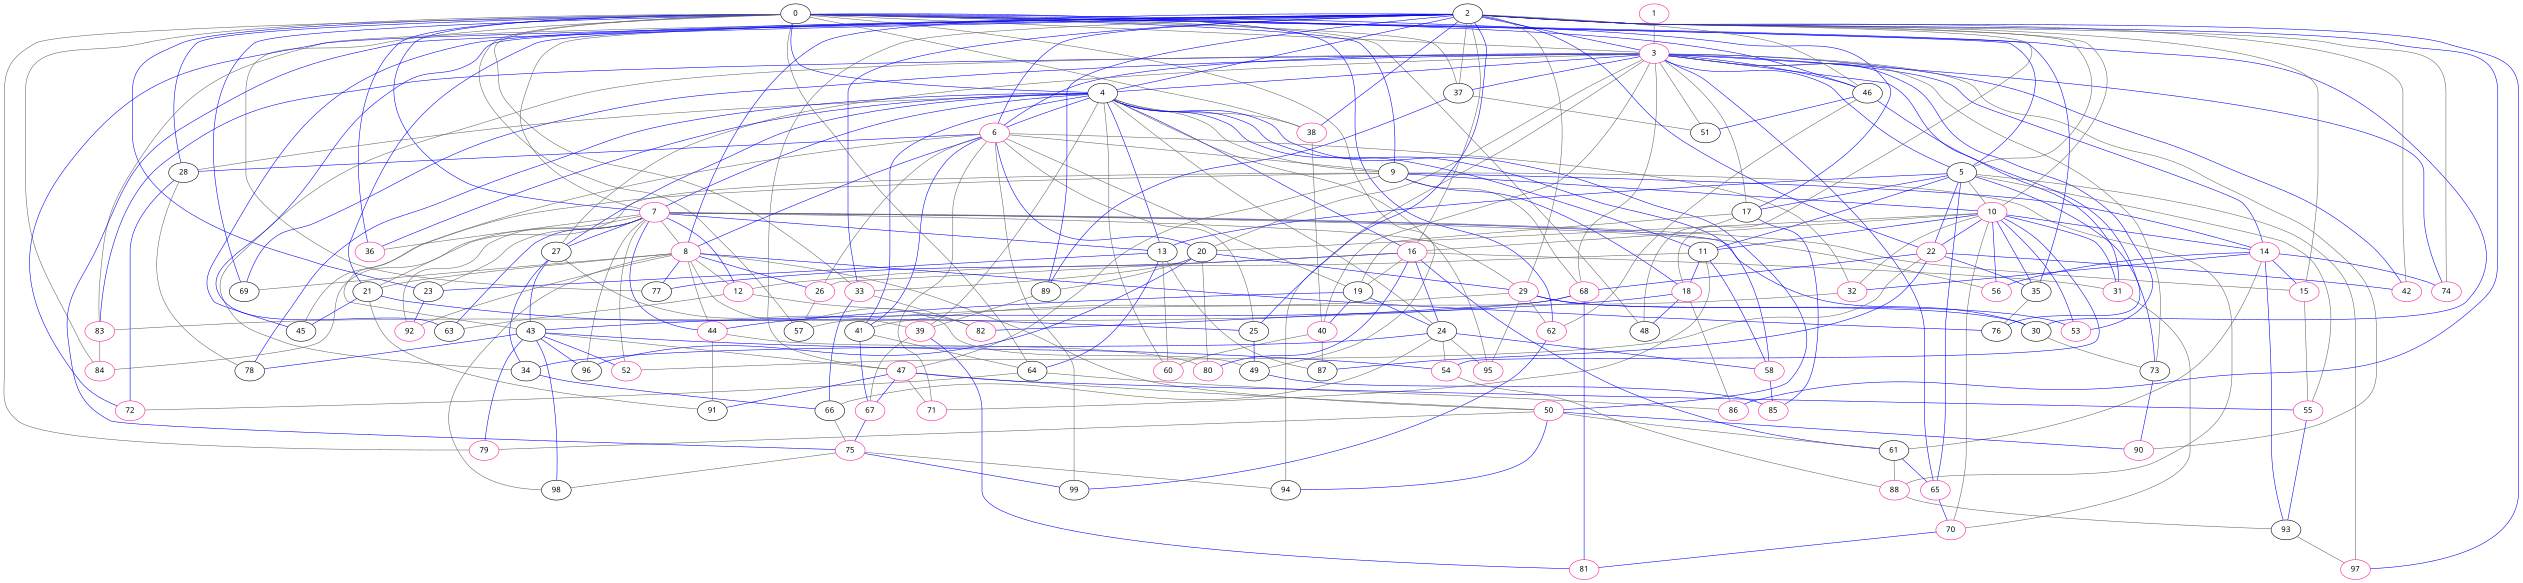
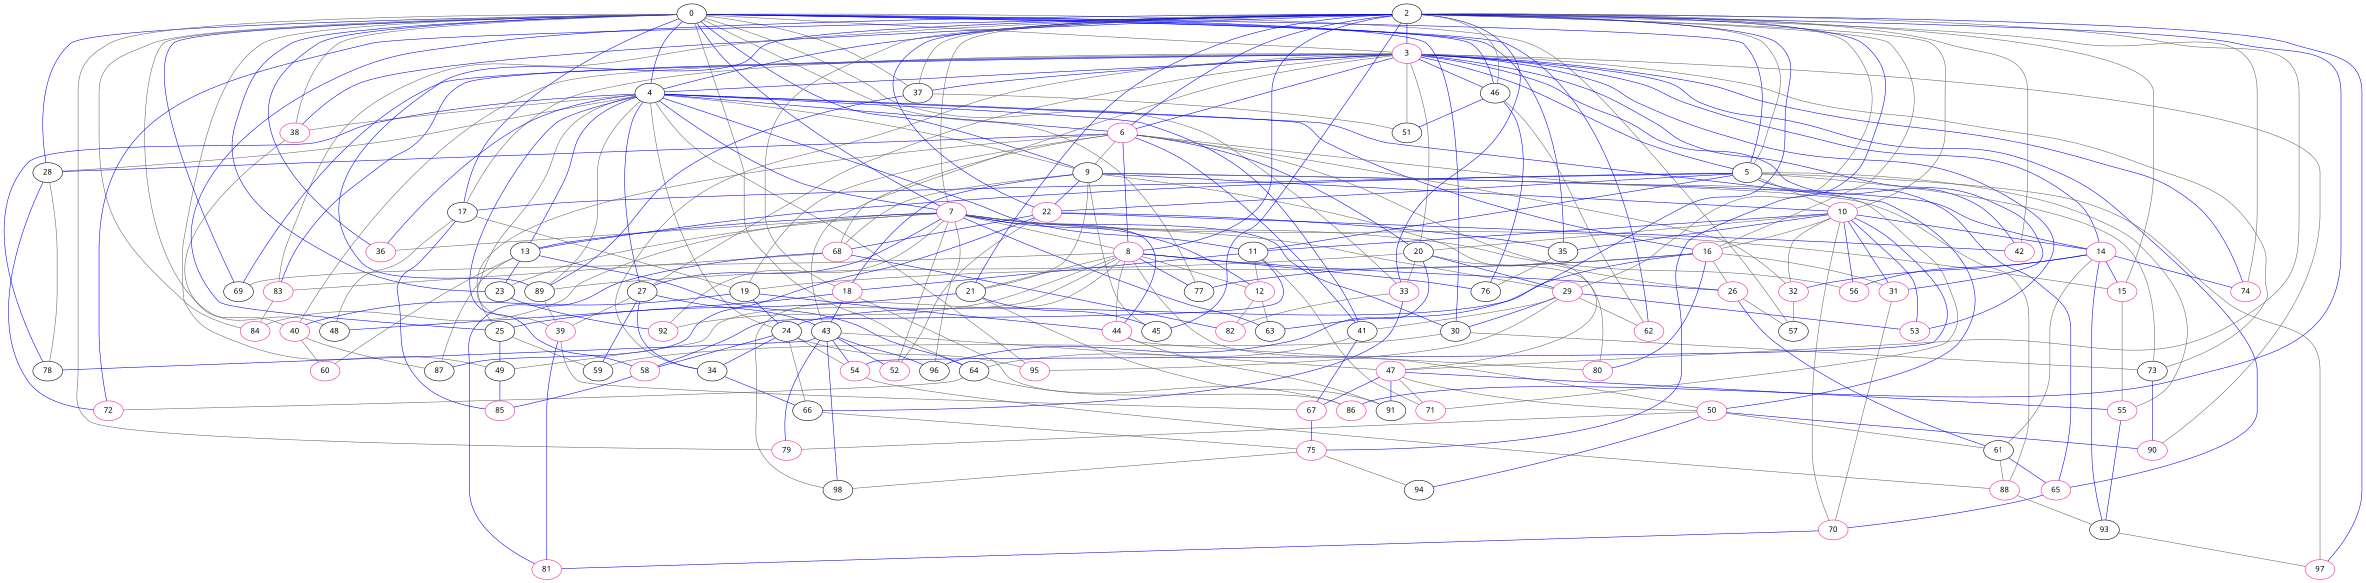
  strict graph {
    fontname="Noto Sans"
    node [color=deeppink fontname="Noto Sans"]
    edge [color=blue fontname="Noto Sans" is_available=True prob=1.0]
    0 [color=black]
    3
    4 [color=black]
    5 [color=black]
    7
    9 [color=black]
    17 [color=black]
    23 [color=black]
    28 [color=black]
    30 [color=black]
    33
    35 [color=black]
    36
    37 [color=black]
    38
    46 [color=black]
    48 [color=black]
    49 [color=black]
    57 [color=black]
    62
    64 [color=black]
    69 [color=black]
    77 [color=black]
    79
    84
    6
    42
    74
    83
    14
    20 [color=black]
    27 [color=black]
    31
    34 [color=black]
    40
    51 [color=black]
    53
    65
    68
    73 [color=black]
    90
    94 [color=black]
    16
    11 [color=black]
    13 [color=black]
    24 [color=black]
    39
    41 [color=black]
    50
    58
    60
    78 [color=black]
    95
    10
    22
    97
    55
    8
    15
    29
    63 [color=black]
    12
    44
    52
    56
    92
    96 [color=black]
    18
    21 [color=black]
    45 [color=black]
    47
    88
    19 [color=black]
    85
    72
+   59 [color=black]
    82
    66 [color=black]
    76 [color=black]
    89 [color=black]
-   99 [color=black]
    86
-   1
    2 [color=black]
    25 [color=black]
    75
    26
    32
    43 [color=black]
    71
    98 [color=black]
    54
    70
    61 [color=black]
    80
    91 [color=black]
    87 [color=black]
    67
    93 [color=black]
    81
    0 -- 3 [color=gray40 prob=0.436364201183]
    0 -- 4 [prob=0.358812701975]
    0 -- 5 [prob=0.435311121459]
    0 -- 7 [prob=0.476767768756]
    0 -- 9
    0 -- 17 [prob=0.785284617203]
    0 -- 23 [prob=0.0125016214963]
    0 -- 28 [prob=0.25955832991]
    0 -- 30
    0 -- 33 [color=gray40 prob=0.242435259795]
    0 -- 35 [prob=0.795897286267]
    0 -- 36
    0 -- 37 [color=gray40 prob=0.485377160018]
    0 -- 38 [color=gray40 prob=0.771046250655]
    0 -- 46
    0 -- 48 [color=gray40]
    0 -- 49 [color=gray40 prob=0.0541975555265]
    0 -- 57 [color=gray40]
    0 -- 62
    0 -- 64 [color=gray40 prob=0.242504537204]
    0 -- 69
    0 -- 77 [color=gray40]
    0 -- 79 [color=gray40 prob=0.556501283068]
    0 -- 84 [color=gray40 prob=0.982724998155]
    3 -- 4 [prob=0.219045159152]
    3 -- 5 [prob=0.504288034902]
    3 -- 17 [color=gray40 prob=0.715722156587]
    3 -- 37 [prob=0.628166084776]
    3 -- 46
    3 -- 69 [prob=0.0799411108789]
    3 -- 6 [prob=0.717907416011]
    3 -- 42 [prob=0.533124328984]
    3 -- 74
    3 -- 83 [prob=0.770719258272]
    3 -- 14 [prob=0.817776529026]
    3 -- 20 [color=gray40]
    3 -- 27 [color=gray40]
    3 -- 31
    3 -- 34 [color=gray40 prob=0.774241162817]
    3 -- 40 [color=gray40]
    3 -- 51 [color=gray40 prob=0.207802029127]
    3 -- 53 [prob=0.980447360999]
    3 -- 65 [prob=0.357634516711]
    3 -- 68 [color=gray40]
    3 -- 73 [color=gray40 prob=0.948633809977]
    3 -- 90 [color=gray40 prob=0.179935008516]
-   3 -- 94 [color=gray40]
    4 -- 7 [prob=0.611919763958]
    4 -- 9 [color=gray40 prob=0.897248794379]
    4 -- 28 [color=gray40 prob=0.39481196931]
    4 -- 36 [prob=0.712244744891]
    4 -- 38 [color=gray40 prob=0.819616266247]
    4 -- 6 [prob=0.0909646314817]
    4 -- 27 [prob=0.867305216319]
    4 -- 16 [prob=0.39329071423]
    4 -- 11
    4 -- 13 [prob=0.171238167307]
    4 -- 24 [color=gray40 prob=0.0291383936809]
    4 -- 39 [color=gray40]
    4 -- 41 [prob=0.985508063722]
    4 -- 50 [prob=0.325802870813]
    4 -- 58
-   4 -- 60 [color=gray40 prob=0.930973252411]
+   4 -- 89 [color=gray40 prob=0.930973252411]
    4 -- 78
    4 -- 95 [color=gray40 prob=0.602115424836]
    5 -- 17
    5 -- 65
-   5 -- 73 [prob=0.304377105192]
+   5 -- 73 [color=gray40 prob=0.304377105192]
    5 -- 11 [prob=0.571375868738]
    5 -- 13 [prob=0.394011648982]
    5 -- 10 [color=gray40 prob=0.605462932865]
    5 -- 22 [prob=0.0810893808153]
    5 -- 97 [color=gray40 prob=0.930797696261]
    5 -- 55 [color=gray40 prob=0.981162559348]
    7 -- 23 [color=gray40 prob=0.188092473701]
    7 -- 30 [prob=0.674079354919]
    7 -- 36 [color=gray40 prob=0.124180251381]
    7 -- 84 [color=gray40 prob=0.621125942686]
    7 -- 27 [prob=0.310152307989]
    7 -- 13 [prob=0.134908290684]
    7 -- 8 [color=gray40 prob=0.0920745523218]
    7 -- 15 [color=gray40 prob=0.0736635183411]
    7 -- 29 [color=gray40 prob=0.341830927976]
    7 -- 63 [prob=0.753273584728]
    7 -- 12 [prob=0.548253261316]
    7 -- 44 [prob=0.446896564019]
    7 -- 52 [color=gray40 prob=0.897064921459]
    7 -- 56 [color=gray40 prob=0.687477721301]
    7 -- 92 [color=gray40 prob=0.488933410706]
    7 -- 96 [color=gray40 prob=0.603564701997]
    9 -- 14
    9 -- 68 [color=gray40]
    9 -- 10 [prob=0.349723092404]
-   10 -- 22 [prob=0.7354803459]
+   9 -- 22 [prob=0.7354803459]
    9 -- 18 [prob=0.903786042805]
    9 -- 21 [color=gray40 prob=0.952673980894]
    9 -- 45 [color=gray40 prob=0.621322444568]
    9 -- 47 [color=gray40 prob=0.185037895745]
    9 -- 88 [color=gray40 prob=0.136615568093]
    17 -- 48 [color=gray40 prob=0.0482855306586]
    17 -- 19 [color=gray40 prob=0.846519633548]
    17 -- 85 [prob=0.227205490376]
    23 -- 92 [prob=0.20404006631]
    28 -- 78 [color=gray40 prob=0.348739982372]
    28 -- 72 [prob=0.858997290966]
    30 -- 73 [color=gray40 prob=0.732866225745]
+   30 -- 59 [color=gray40]
    33 -- 82 [color=gray40]
    33 -- 66 [prob=0.946696600669]
    35 -- 76 [color=gray40]
    37 -- 51 [color=gray40 prob=0.815562584591]
    37 -- 89 [prob=0.549958693502]
    38 -- 40 [color=gray40]
    46 -- 62 [color=gray40 prob=0.146053829569]
    46 -- 51
    46 -- 76 [prob=0.211322351438]
    49 -- 85
-   62 -- 99 [prob=0.0644603432452]
    64 -- 72 [color=gray40 prob=0.530899671472]
    64 -- 86 [color=gray40]
    6 -- 9 [color=gray40 prob=0.666044485627]
    6 -- 28
    6 -- 20 [prob=0.402140447456]
    6 -- 41 [prob=0.300276975353]
    6 -- 8 [prob=0.00117150164952]
    6 -- 19 [color=gray40 prob=0.221995157995]
-   6 -- 99 [color=gray40 prob=0.292032216958]
    6 -- 25 [color=gray40]
    6 -- 26 [color=gray40 prob=0.910364441753]
    6 -- 32 [color=gray40 prob=0.785988563728]
    6 -- 43 [color=gray40 prob=0.894103458297]
    6 -- 71 [color=gray40 prob=0.731725320994]
    83 -- 84 [color=gray40 prob=0.369209202604]
    14 -- 74 [prob=0.879460880711]
    14 -- 15 [prob=0.373634490914]
    14 -- 56 [prob=0.25660475119]
    14 -- 32
    14 -- 61 [color=gray40 prob=0.45068310988]
    14 -- 93 [prob=0.51859816417]
    20 -- 33 [color=gray40 prob=0.60667637847]
    20 -- 29
    20 -- 96 [prob=0.659379902059]
    20 -- 89 [color=gray40 prob=0.398005814037]
    20 -- 80 [color=gray40 prob=0.300801406758]
    27 -- 34 [prob=0.433752562359]
    27 -- 39 [color=gray40 prob=0.668425176814]
+   27 -- 59
    27 -- 43 [prob=0.650191099181]
    31 -- 70 [color=gray40]
    34 -- 66 [prob=0.127421666302]
    40 -- 60 [color=gray40 prob=0.742908607171]
    40 -- 87 [color=gray40]
    65 -- 70 [prob=0.85992401232]
    68 -- 83 [color=gray40 prob=0.0812720272668]
    68 -- 82 [prob=0.507088179448]
    68 -- 81 [prob=0.39357364697]
    73 -- 90 [prob=0.631512422914]
    16 -- 77
    16 -- 31 [color=gray40 prob=0.774176819307]
    16 -- 24 [prob=0.291681807008]
    16 -- 19 [color=gray40 prob=0.199869172192]
    16 -- 26 [color=gray40 prob=0.583181804499]
-   16 -- 61 [prob=0.892365030278]
+   26 -- 61 [prob=0.892365030278]
    16 -- 80 [prob=0.568985681986]
    11 -- 58 [prob=0.0597964314048]
    11 -- 12 [color=gray40]
    11 -- 18
    11 -- 71 [color=gray40 prob=0.997381437832]
    13 -- 23 [prob=0.725227612529]
    13 -- 64
    13 -- 60 [color=gray40 prob=0.186913975795]
    13 -- 87 [color=gray40 prob=0.399463932703]
    24 -- 34 [prob=0.902093955269]
    24 -- 58 [prob=0.330367845635]
    24 -- 95 [color=gray40 prob=0.363530641343]
    24 -- 66 [color=gray40]
    24 -- 54 [color=gray40 prob=0.68598816088]
    39 -- 67 [color=gray40 prob=0.755107685064]
    39 -- 81
    41 -- 64 [color=gray40 prob=0.15620611608]
    41 -- 67 [prob=0.535009914473]
    50 -- 79 [color=gray40 prob=0.771660343188]
    50 -- 90
    50 -- 94
    50 -- 61 [color=gray40]
    58 -- 85 [prob=0.586651666855]
    10 -- 35 [prob=0.609914940649]
    10 -- 14 [prob=0.285470965369]
    10 -- 20 [color=gray40]
    10 -- 31 [prob=0.185215490326]
    10 -- 53 [prob=0.295530246557]
    10 -- 16 [color=gray40]
    10 -- 11 [prob=0.35344480067]
    10 -- 56 [prob=0.432763549667]
    10 -- 32 [color=gray40]
    10 -- 54 [prob=0.52108747612]
    10 -- 70 [color=gray40]
    22 -- 35 [prob=0.370279479035]
    22 -- 42 [prob=0.0875811712419]
    22 -- 68
    22 -- 52 [color=gray40]
    22 -- 87 [prob=0.908170363505]
    55 -- 93 [prob=0.754740315181]
    8 -- 49 [color=gray40 prob=0.515600823916]
    8 -- 69 [color=gray40 prob=0.315210609343]
    8 -- 77
    8 -- 50 [color=gray40 prob=0.812311861953]
    8 -- 12 [color=gray40]
    8 -- 44 [color=gray40 prob=0.449273291729]
    8 -- 92 [color=gray40]
    8 -- 21 [color=gray40 prob=0.126280332626]
    8 -- 76 [prob=0.998271689516]
    8 -- 26 [prob=0.105281030413]
    8 -- 98 [color=gray40 prob=0.587350455008]
    15 -- 55 [color=gray40 prob=0.120161071363]
    29 -- 30 [prob=0.18674209166]
    29 -- 62 [color=gray40 prob=0.510550409403]
    29 -- 53 [prob=0.308689621462]
    29 -- 41 [color=gray40 prob=0.337097409938]
    29 -- 95 [color=gray40 prob=0.357019976229]
    12 -- 63 [color=gray40]
    12 -- 82 [color=gray40 prob=0.228517076432]
    44 -- 80 [color=gray40]
    44 -- 91 [color=gray40 prob=0.628116211725]
    18 -- 48 [prob=0.0574250386139]
    18 -- 86 [color=gray40 prob=0.481518300365]
    18 -- 43 [prob=0.937826510265]
    21 -- 45 [prob=0.698143248177]
    21 -- 25
    21 -- 91 [color=gray40 prob=0.677522277529]
    47 -- 50 [color=gray40 prob=0.693783190039]
    47 -- 55 [prob=0.918469945182]
    47 -- 71 [color=gray40]
    47 -- 91 [prob=0.351597064284]
    47 -- 67 [prob=0.752790152251]
    88 -- 93 [color=gray40 prob=0.522233005832]
    19 -- 40
    19 -- 24
    19 -- 44 [prob=0.696095181337]
    66 -- 75 [color=gray40]
    89 -- 39 [color=gray40 prob=0.44904619884]
-   1 -- 3 [color=gray40]
    2 -- 3 [prob=0.037138658599]
    2 -- 4 [prob=0.788751715859]
    2 -- 5 [color=gray40 prob=0.0936866163922]
    2 -- 7 [color=gray40 prob=0.272291636576]
    2 -- 33
    2 -- 37 [color=gray40 prob=0.351637716437]
    2 -- 38 [prob=0.198151566524]
    2 -- 46 [color=gray40 prob=0.944947325212]
    2 -- 6
    2 -- 42 [color=gray40 prob=0.148619486122]
    2 -- 74 [color=gray40 prob=0.174629047469]
    2 -- 83 [color=gray40 prob=0.247460991138]
    2 -- 16 [color=gray40 prob=0.398137492223]
    2 -- 10 [color=gray40 prob=0.877560978784]
    2 -- 22 [prob=0.0821999601701]
    2 -- 97 [prob=0.505042621562]
    2 -- 8 [prob=0.0419722406356]
    2 -- 15 [color=gray40 prob=0.574188134536]
    2 -- 29 [color=gray40 prob=0.150306940947]
    2 -- 63
    2 -- 18 [color=gray40 prob=0.281860789911]
    2 -- 21
    2 -- 45 [prob=0.24928265378]
    2 -- 47 [color=gray40 prob=0.177334322359]
    2 -- 72 [prob=0.0470441928417]
    2 -- 89 [prob=0.877100283899]
    2 -- 86 [prob=0.389515277255]
    2 -- 25 [prob=0.28427232436]
    2 -- 75 [prob=0.767146965076]
    25 -- 49 [prob=0.351800740926]
+   25 -- 59 [color=gray40 prob=0.037402050202]
    75 -- 94 [color=gray40 prob=0.0157070106662]
-   75 -- 99 [prob=0.445879992819]
    75 -- 98 [color=gray40]
    26 -- 57 [color=gray40]
    32 -- 57 [color=gray40 prob=0.336615899173]
    43 -- 79 [prob=0.0658000408498]
    43 -- 78
    43 -- 52
    43 -- 96 [prob=0.406386367936]
    43 -- 47 [color=gray40 prob=0.478145338187]
    43 -- 98 [prob=0.537975828231]
    43 -- 54
    54 -- 88 [color=gray40 prob=0.174968593461]
    70 -- 81 [prob=0.806925144787]
    61 -- 65 [prob=0.411538920602]
    61 -- 88 [color=gray40]
    67 -- 75
    93 -- 97 [color=gray40 prob=0.846507490164]
  }
